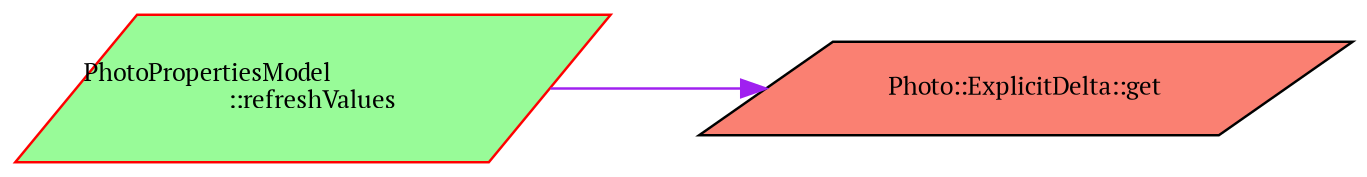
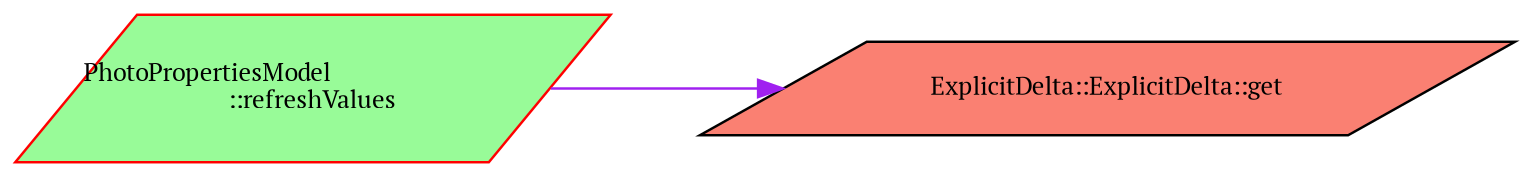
  digraph {
    rankdir=RL
    fontname="PT Serif"
    node [fontname="PT Serif" fontsize=10 shape=parallelogram style=filled]
-   n1 [color=black fillcolor=salmon fontcolor=black height=0.2 label="Photo::ExplicitDelta::get" width=0.4]
+   n1 [color=black fillcolor=salmon fontcolor=black height=0.2 label="ExplicitDelta::ExplicitDelta::get" width=0.4]
    n2 [color=red fillcolor=palegreen height=0.2 label="PhotoPropertiesModel\l::refreshValues" width=0.4]
    n1 -> n2 [color=purple dir=back fontname="PT Serif" fontsize=10 labelfontname=Helvetica labelfontsize=10 style=solid]
  }
